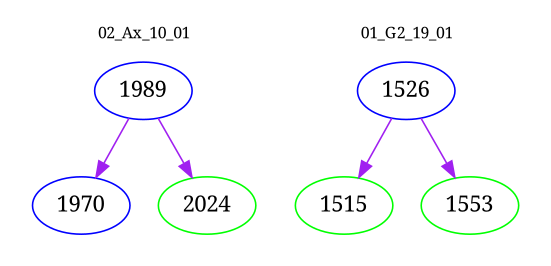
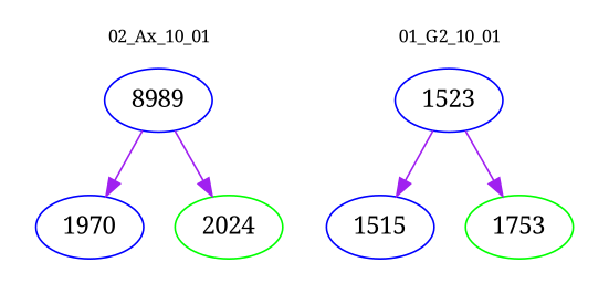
  digraph {
    fontname="Noto Serif"
    node [color=blue fontname="Noto Serif"]
    edge [color=purple fontname="Noto Serif"]
-   n1 [label=1989]
+   n1 [label=8989]
    n2 [label=1970]
    n3 [color=green label=2024]
-   n4 [label=1526]
-   n5 [color=green label=1515]
-   n6 [color=green label=1553]
+   n4 [label=1523]
+   n5 [label=1515]
+   n6 [color=green label=1753]
    subgraph cluster_1 {
      color=white
      fontsize=10
      label="02_Ax_10_01"
      n1
      n2
      n3
    }
    subgraph cluster_2 {
      color=white
      fontsize=10
-     label="01_G2_19_01"
+     label="01_G2_10_01"
      n4
      n5
      n6
    }
    n1 -> n2
    n1 -> n3
    n4 -> n5
    n4 -> n6
  }
